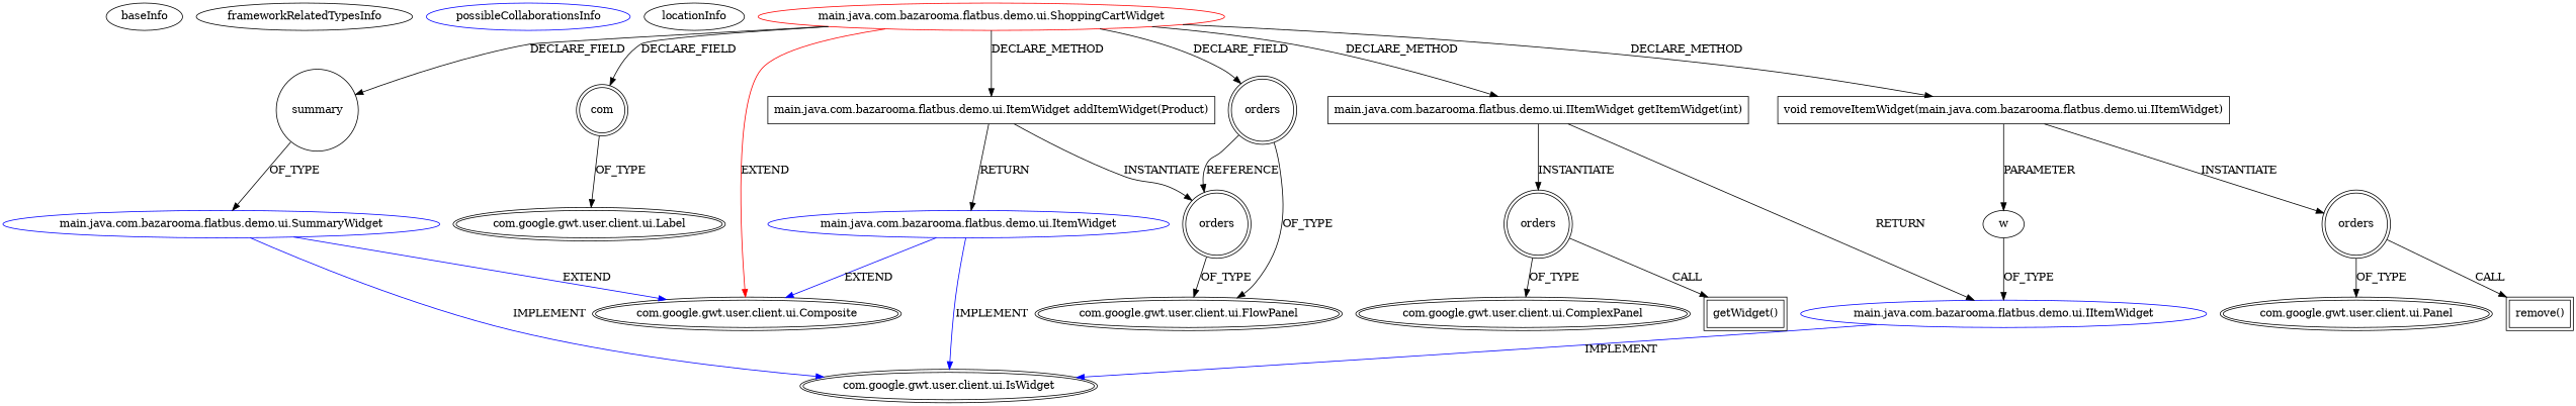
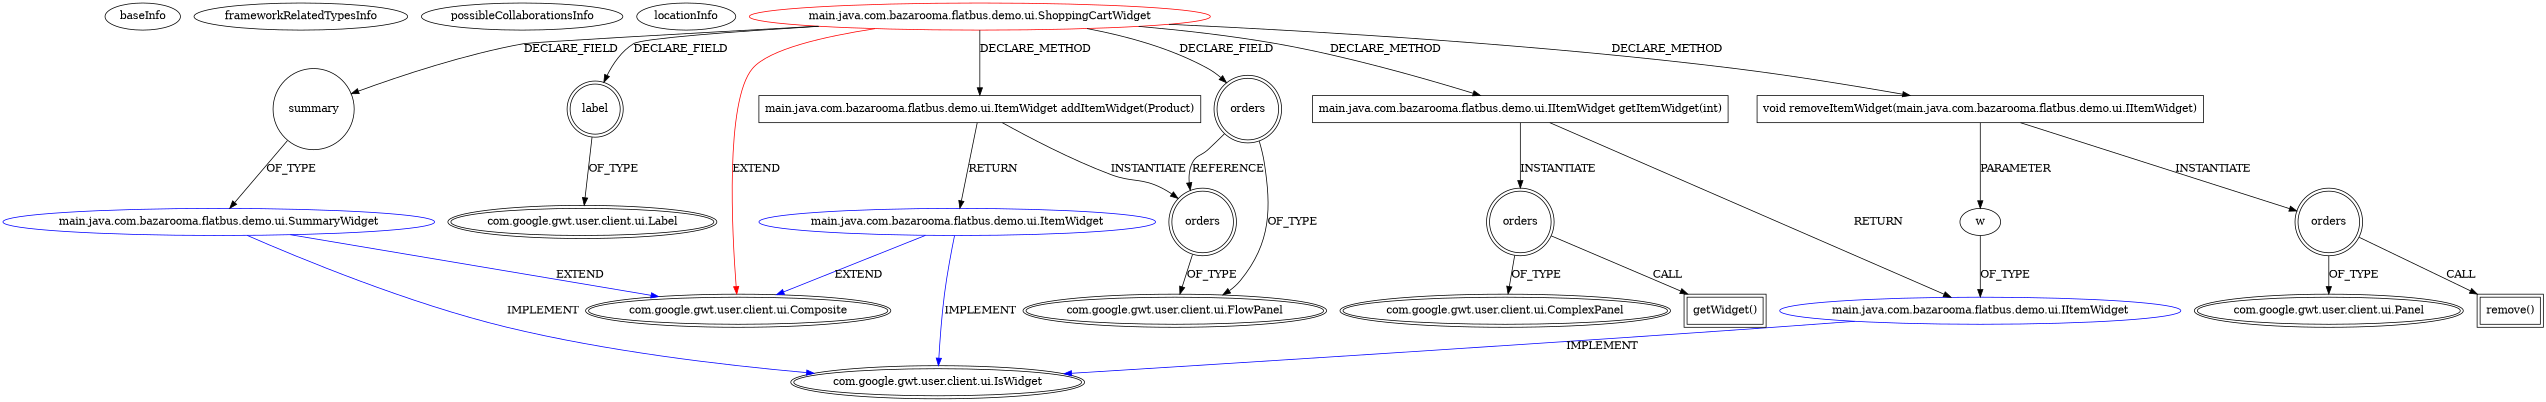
  digraph {
    node [isFrameworkType=true vertexType=FRAMEWORK_CLASS_TYPE]
    baseInfo [category=extension_graph graphId=1353 isAnonymous=false possibleRelation=true isFrameworkType="" vertexType=""]
    frameworkRelatedTypesInfo [0="com.google.gwt.user.client.ui.Composite" isFrameworkType="" vertexType=""]
-   possibleCollaborationsInfo [0="1353~CLIENT_METHOD_DECLARATION-RETURN_TYPE-~com.google.gwt.user.client.ui.Composite ~com.google.gwt.user.client.ui.Composite com.google.gwt.user.client.ui.IsWidget ~false~false" 1="1353~CLIENT_METHOD_DECLARATION-PARAMETER_DECLARATION-CLIENT_METHOD_DECLARATION-RETURN_TYPE-~com.google.gwt.user.client.ui.Composite ~com.google.gwt.user.client.ui.IsWidget ~false~false" 2="1353~FIELD_DECLARATION-~com.google.gwt.user.client.ui.Composite ~com.google.gwt.user.client.ui.Composite com.google.gwt.user.client.ui.IsWidget ~false~false" color=blue isFrameworkType="" vertexType=""]
+   possibleCollaborationsInfo [0="1353~CLIENT_METHOD_DECLARATION-RETURN_TYPE-~com.google.gwt.user.client.ui.Composite ~com.google.gwt.user.client.ui.Composite com.google.gwt.user.client.ui.IsWidget ~false~false" 1="1353~CLIENT_METHOD_DECLARATION-PARAMETER_DECLARATION-CLIENT_METHOD_DECLARATION-RETURN_TYPE-~com.google.gwt.user.client.ui.Composite ~com.google.gwt.user.client.ui.IsWidget ~false~false" 2="1353~FIELD_DECLARATION-~com.google.gwt.user.client.ui.Composite ~com.google.gwt.user.client.ui.Composite com.google.gwt.user.client.ui.IsWidget ~false~false" isFrameworkType="" vertexType=""]
    locationInfo [contextSignature=ShoppingCartWidget filePath="/ggeorgovassilis-flatbus/flatbus-master/flatbus-test/src/main/java/com/bazarooma/flatbus/demo/ui/ShoppingCartWidget.java" graphId=1353 projectName="ggeorgovassilis-flatbus" isFrameworkType="" vertexType=""]
    n5 [color=red isFrameworkType=false label="main.java.com.bazarooma.flatbus.demo.ui.ShoppingCartWidget" vertexType=ROOT_CLIENT_CLASS_DECLARATION]
    n6 [label="com.google.gwt.user.client.ui.Composite" peripheries=2]
-   n7 [label=com peripheries=2 shape=circle vertexType=FIELD_DECLARATION]
+   n7 [label=label peripheries=2 shape=circle vertexType=FIELD_DECLARATION]
    n8 [label=orders peripheries=2 shape=circle vertexType=FIELD_DECLARATION]
    n9 [isFrameworkType=false label=summary shape=circle vertexType=FIELD_DECLARATION]
    n10 [isFrameworkType=false label="main.java.com.bazarooma.flatbus.demo.ui.IItemWidget getItemWidget(int)" shape=box vertexType=CLIENT_METHOD_DECLARATION]
    n11 [isFrameworkType=false label="main.java.com.bazarooma.flatbus.demo.ui.ItemWidget addItemWidget(Product)" shape=box vertexType=CLIENT_METHOD_DECLARATION]
    n12 [isFrameworkType=false label="void removeItemWidget(main.java.com.bazarooma.flatbus.demo.ui.IItemWidget)" shape=box vertexType=CLIENT_METHOD_DECLARATION]
    n13 [label="com.google.gwt.user.client.ui.Label" peripheries=2]
    n14 [label="com.google.gwt.user.client.ui.FlowPanel" peripheries=2]
    n15 [label=orders peripheries=2 shape=circle vertexType=VARIABLE_EXPRESION]
    n16 [color=blue isFrameworkType=false label="main.java.com.bazarooma.flatbus.demo.ui.SummaryWidget" vertexType=REFERENCE_CLIENT_CLASS_DECLARATION]
    n17 [color=blue isFrameworkType=false label="main.java.com.bazarooma.flatbus.demo.ui.IItemWidget" vertexType=REFERENCE_CLIENT_CLASS_DECLARATION]
    n18 [label=orders peripheries=2 shape=circle vertexType=VARIABLE_EXPRESION]
    n19 [color=blue isFrameworkType=false label="main.java.com.bazarooma.flatbus.demo.ui.ItemWidget" vertexType=REFERENCE_CLIENT_CLASS_DECLARATION]
    n20 [isFrameworkType=false label=w vertexType=PARAMETER_DECLARATION]
    n21 [label=orders peripheries=2 shape=circle vertexType=VARIABLE_EXPRESION]
    n22 [label="com.google.gwt.user.client.ui.IsWidget" peripheries=2 vertexType=FRAMEWORK_INTERFACE_TYPE]
    n23 [label="com.google.gwt.user.client.ui.ComplexPanel" peripheries=2]
    n24 [label="getWidget()" peripheries=2 shape=box vertexType=INSIDE_CALL]
    n25 [label="com.google.gwt.user.client.ui.Panel" peripheries=2]
    n26 [label="remove()" peripheries=2 shape=box vertexType=INSIDE_CALL]
    n5 -> n6 [color=red label=EXTEND]
    n5 -> n7 [label=DECLARE_FIELD]
    n5 -> n8 [label=DECLARE_FIELD]
    n5 -> n9 [label=DECLARE_FIELD]
    n5 -> n10 [label=DECLARE_METHOD]
    n5 -> n11 [label=DECLARE_METHOD]
    n5 -> n12 [label=DECLARE_METHOD]
    n7 -> n13 [label=OF_TYPE]
    n8 -> n14 [label=OF_TYPE]
    n8 -> n15 [label=REFERENCE]
    n9 -> n16 [label=OF_TYPE]
    n10 -> n17 [label=RETURN]
    n10 -> n18 [label=INSTANTIATE]
    n11 -> n15 [label=INSTANTIATE]
    n11 -> n19 [label=RETURN]
    n12 -> n20 [label=PARAMETER]
    n12 -> n21 [label=INSTANTIATE]
    n15 -> n14 [label=OF_TYPE]
    n16 -> n6 [color=blue label=EXTEND]
    n16 -> n22 [color=blue label=IMPLEMENT]
    n17 -> n22 [color=blue label=IMPLEMENT]
    n18 -> n23 [label=OF_TYPE]
    n18 -> n24 [label=CALL]
    n19 -> n6 [color=blue label=EXTEND]
    n19 -> n22 [color=blue label=IMPLEMENT]
    n20 -> n17 [label=OF_TYPE]
    n21 -> n25 [label=OF_TYPE]
    n21 -> n26 [label=CALL]
  }
